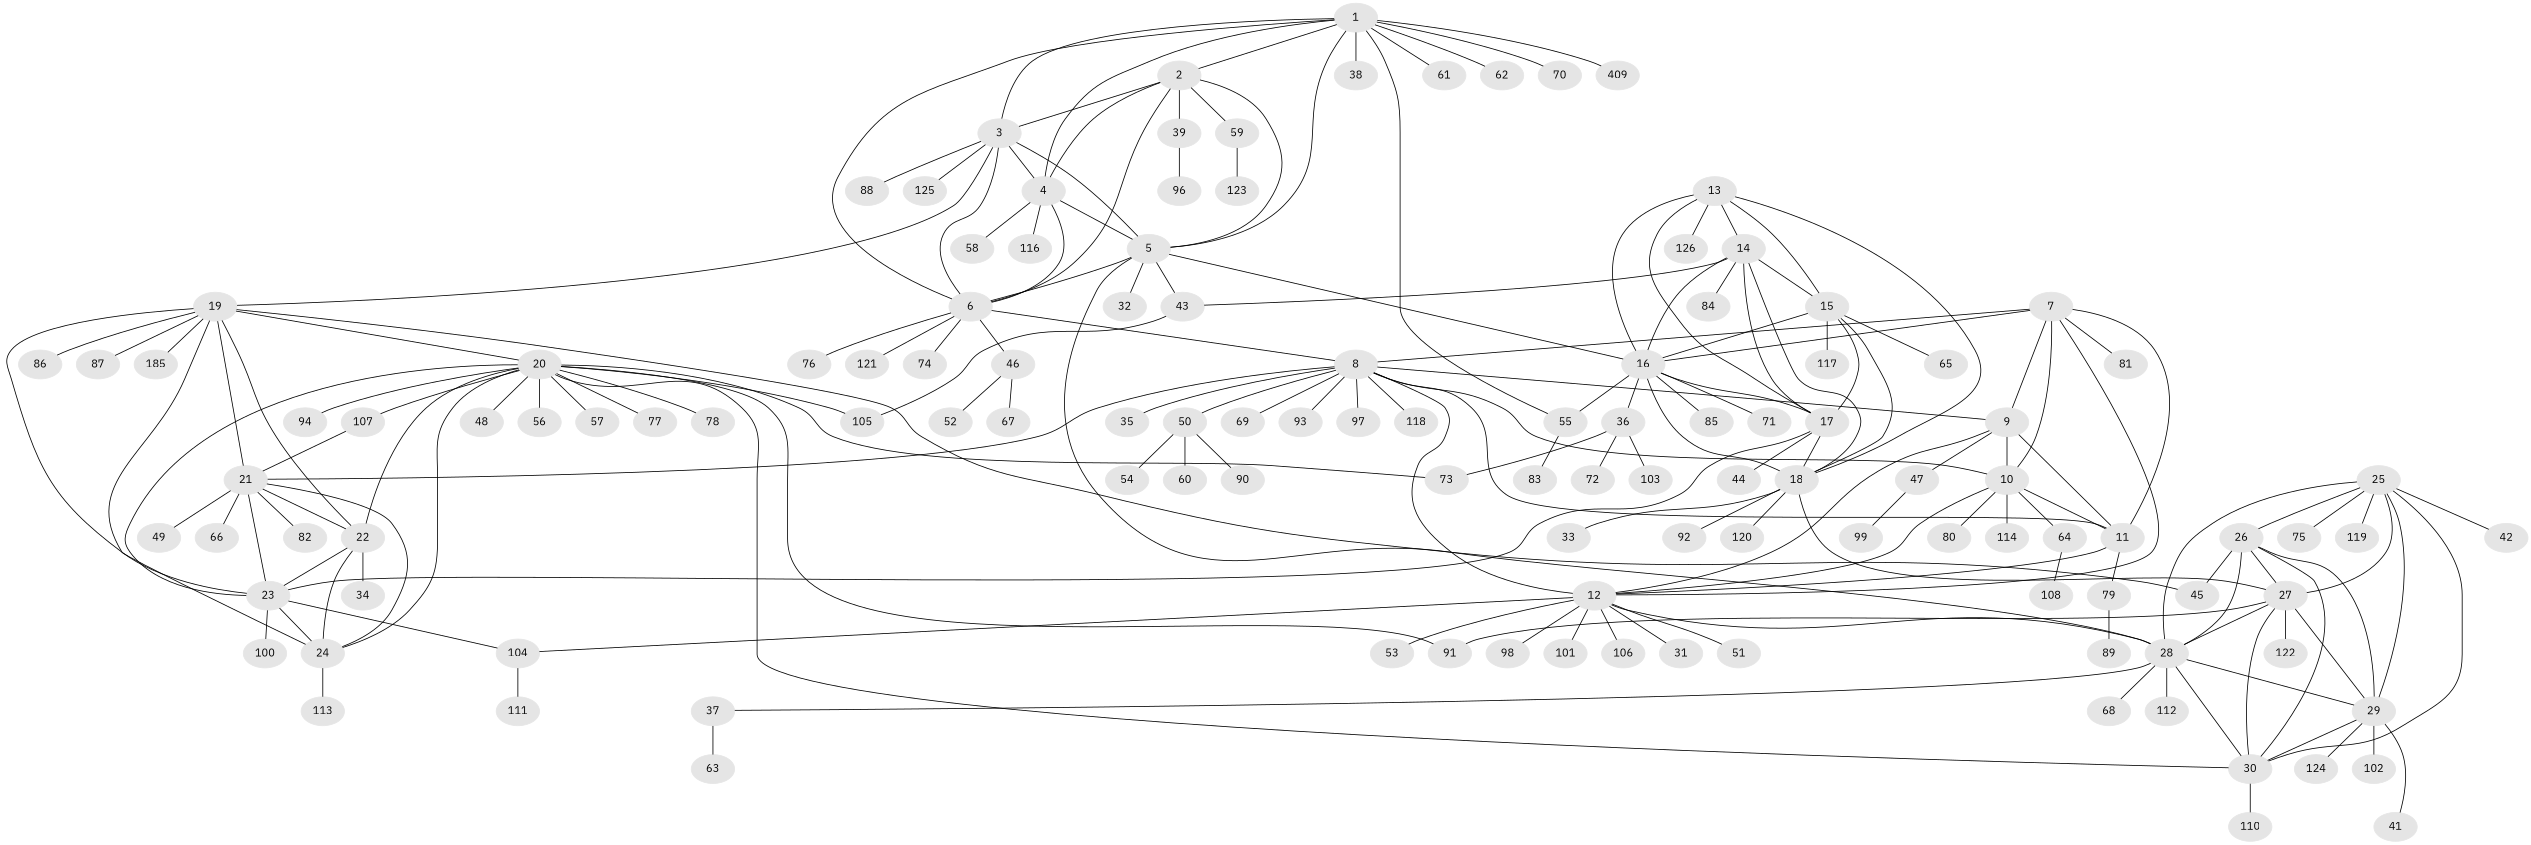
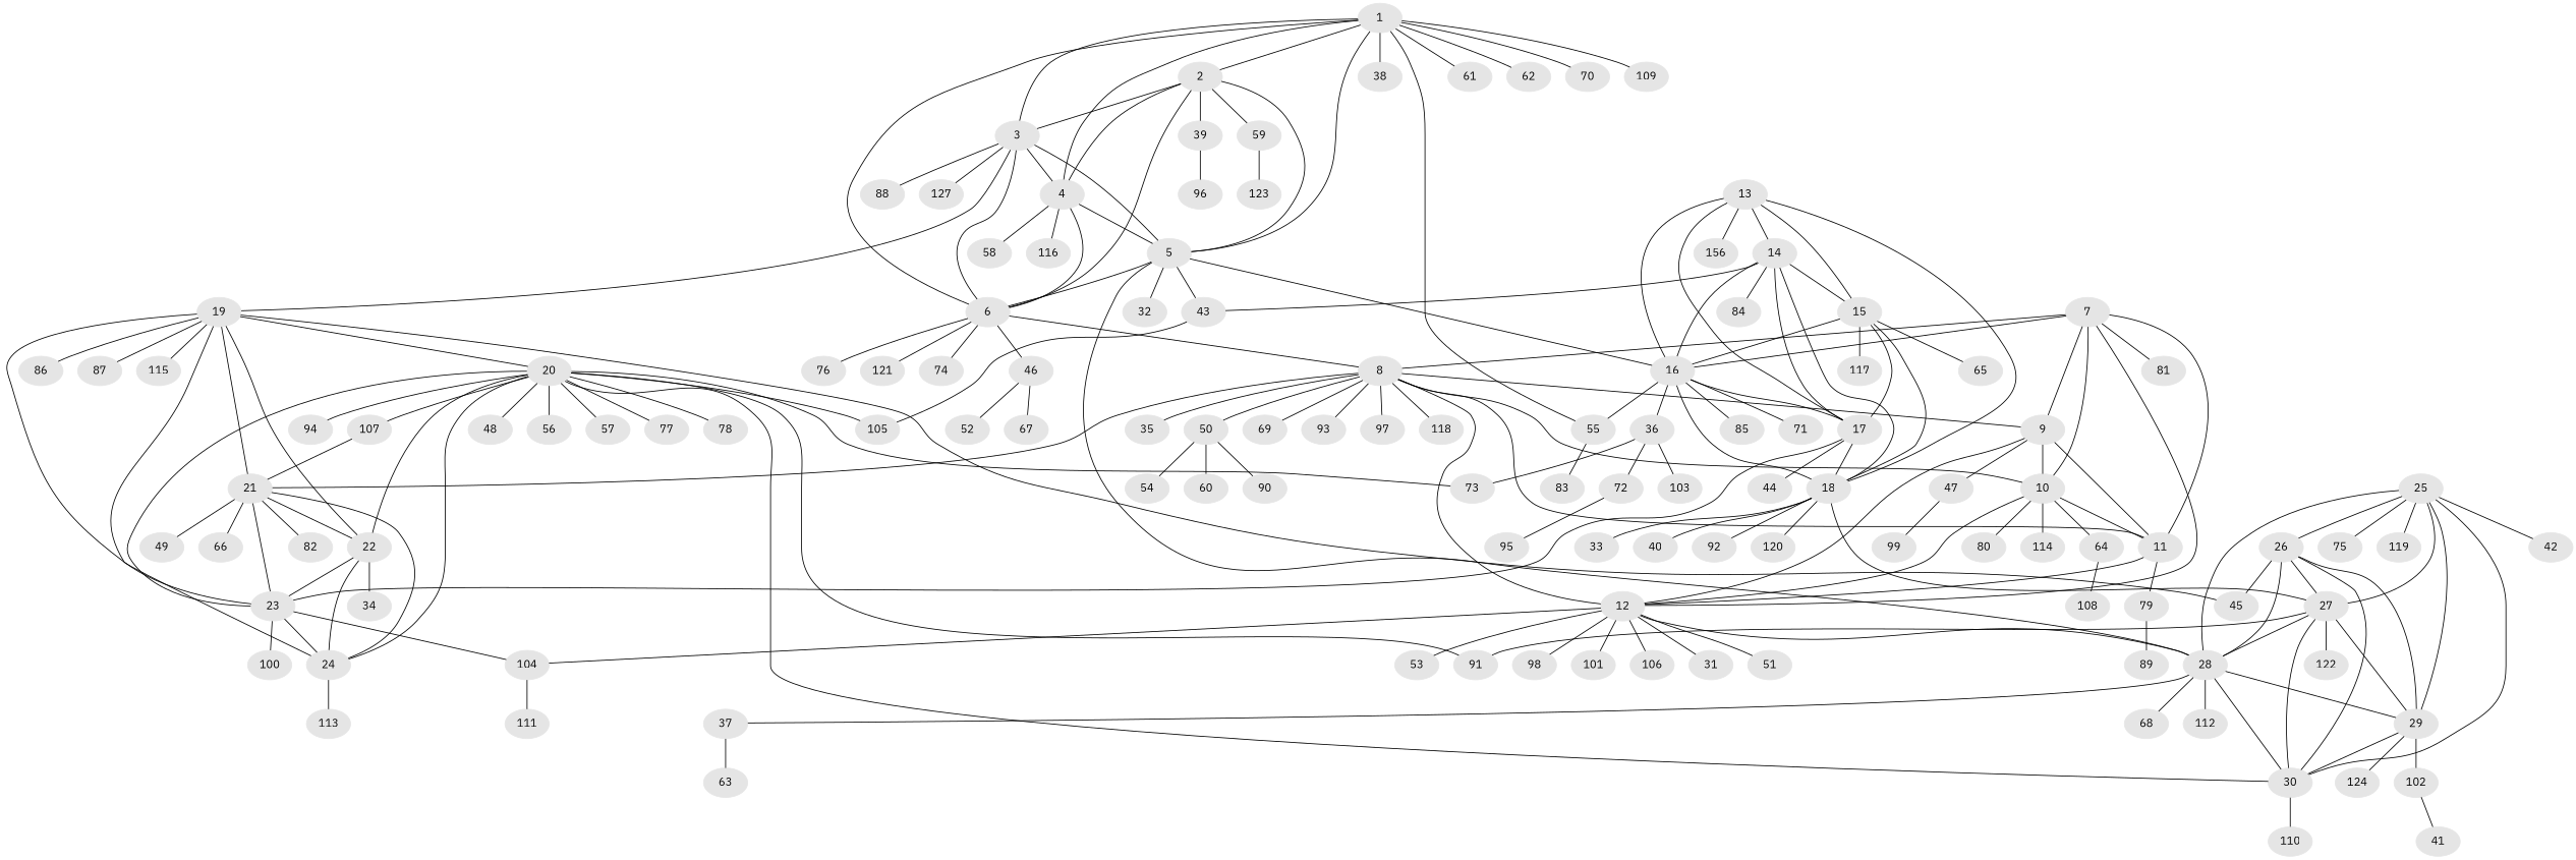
  graph {
    fontname="IBM Plex Sans"
    node [color=gray90 fontname="IBM Plex Sans" style=filled]
    edge [fontname="IBM Plex Sans"]
    1
    2
    3
    4
    5
    6
    38
    55
    61
    62
    70
-   109 [label=409]
+   109
    39
    59
    19
    88
-   125
+   125 [label=127]
    58
    116
    16
    28
    32
    43
    8
    46
    74
    76
    121
    83
    96
    123
    21
    23
    20
    22
    24
    45
    86
    87
-   115 [label=185]
+   115
    17
    18
    36
    71
    85
    30
    29
    37
    68
    112
    105
    9
    10
    11
    12
    35
    50
    69
    93
    97
    118
    52
    67
    7
    81
    47
    64
    80
    114
    79
    31
    51
    53
    98
    101
    104
    106
    82
    49
    66
    54
    60
    90
    99
    108
    89
    111
    13
    14
    15
-   126
+   126 [label=156]
    84
    65
    117
    44
    27
    33
+   40
    92
    120
    73
    72
    103
    100
    91
    122
    48
    56
    57
    77
    78
    94
    107
    34
    113
    110
    25
    26
    42
    75
    119
    41
    102
    124
    63
+   95
    1 -- 2
    1 -- 3
    1 -- 4
    1 -- 5
    1 -- 6
    1 -- 38
    1 -- 55
    1 -- 61
    1 -- 62
    1 -- 70
    1 -- 109
    2 -- 3
    2 -- 4
    2 -- 5
    2 -- 6
    2 -- 39
    2 -- 59
    3 -- 4
    3 -- 5
    3 -- 6
    3 -- 19
    3 -- 88
    3 -- 125
    4 -- 5
    4 -- 6
    4 -- 58
    4 -- 116
    5 -- 6
    5 -- 16
    5 -- 28
    5 -- 32
    5 -- 43
    6 -- 8
    6 -- 46
    6 -- 74
    6 -- 76
    6 -- 121
    55 -- 83
    39 -- 96
    59 -- 123
    19 -- 21
    19 -- 23
    19 -- 20
    19 -- 22
    19 -- 24
    19 -- 45
    19 -- 86
    19 -- 87
    19 -- 115
    16 -- 55
    16 -- 17
    16 -- 18
    16 -- 36
    16 -- 71
    16 -- 85
    28 -- 30
    28 -- 29
    28 -- 37
    28 -- 68
    28 -- 112
    43 -- 105
    8 -- 21
    8 -- 9
    8 -- 10
    8 -- 11
    8 -- 12
    8 -- 35
    8 -- 50
    8 -- 69
    8 -- 93
    8 -- 97
    8 -- 118
    46 -- 52
    46 -- 67
    21 -- 23
    21 -- 22
    21 -- 24
    21 -- 82
    21 -- 49
    21 -- 66
    23 -- 24
    23 -- 104
    23 -- 100
    20 -- 23
    20 -- 22
    20 -- 24
    20 -- 30
    20 -- 105
    20 -- 73
    20 -- 91
    20 -- 48
    20 -- 56
    20 -- 57
    20 -- 77
    20 -- 78
    20 -- 94
    20 -- 107
    22 -- 23
    22 -- 24
    22 -- 34
    24 -- 113
    17 -- 23
    17 -- 18
    17 -- 44
    18 -- 27
    18 -- 33
+   18 -- 40
    18 -- 92
    18 -- 120
    36 -- 73
    36 -- 72
    36 -- 103
    30 -- 110
    29 -- 30
-   29 -- 41
+   102 -- 41
    29 -- 102
    29 -- 124
    37 -- 63
    9 -- 10
    9 -- 11
    9 -- 12
    9 -- 47
    10 -- 11
    10 -- 12
    10 -- 64
    10 -- 80
    10 -- 114
    11 -- 12
    11 -- 79
    12 -- 28
    12 -- 31
    12 -- 51
    12 -- 53
    12 -- 98
    12 -- 101
    12 -- 104
    12 -- 106
    50 -- 54
    50 -- 60
    50 -- 90
    7 -- 16
    7 -- 8
    7 -- 9
    7 -- 10
    7 -- 11
    7 -- 12
    7 -- 81
    47 -- 99
    64 -- 108
    79 -- 89
    104 -- 111
    13 -- 16
    13 -- 17
    13 -- 18
    13 -- 14
    13 -- 15
    13 -- 126
    14 -- 16
    14 -- 43
    14 -- 17
    14 -- 18
    14 -- 15
    14 -- 84
    15 -- 16
    15 -- 17
    15 -- 18
    15 -- 65
    15 -- 117
    27 -- 28
    27 -- 30
    27 -- 29
    27 -- 91
    27 -- 122
+   72 -- 95
    107 -- 21
    25 -- 28
    25 -- 30
    25 -- 29
    25 -- 27
    25 -- 26
    25 -- 42
    25 -- 75
    25 -- 119
    26 -- 28
    26 -- 45
    26 -- 30
    26 -- 29
    26 -- 27
  }
